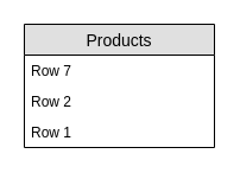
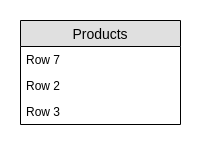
  <mxCell id="0" />
  <mxCell id="1" parent="0" />
  <mxCell id="2" value="Products" style="swimlane;fontStyle=0;childLayout=stackLayout;horizontal=1;startSize=26;fillColor=#e0e0e0;horizontalStack=0;resizeParent=1;resizeParentMax=0;resizeLast=0;collapsible=1;marginBottom=0;swimlaneFillColor=#ffffff;align=center;fontSize=14;" vertex="1" parent="1"><mxGeometry x="20" y="20" width="160" height="104" as="geometry"><mxRectangle x="20" y="30" width="70" height="26" as="alternateBounds" /></mxGeometry></mxCell>
  <mxCell id="3" value="Row 7" style="text;strokeColor=none;fillColor=none;spacingLeft=4;spacingRight=4;overflow=hidden;rotatable=0;points=[[0,0.5],[1,0.5]];portConstraint=eastwest;fontSize=12;" vertex="1" parent="2"><mxGeometry y="26" width="160" height="26" as="geometry" /></mxCell>
  <mxCell id="4" value="Row 2" style="text;strokeColor=none;fillColor=none;spacingLeft=4;spacingRight=4;overflow=hidden;rotatable=0;points=[[0,0.5],[1,0.5]];portConstraint=eastwest;fontSize=12;" vertex="1" parent="2"><mxGeometry y="52" width="160" height="26" as="geometry" /></mxCell>
- <mxCell id="5" value="Row 1" style="text;strokeColor=none;fillColor=none;spacingLeft=4;spacingRight=4;overflow=hidden;rotatable=0;points=[[0,0.5],[1,0.5]];portConstraint=eastwest;fontSize=12;" vertex="1" parent="2"><mxGeometry y="78" width="160" height="26" as="geometry" /></mxCell>
+ <mxCell id="5" value="Row 3" style="text;strokeColor=none;fillColor=none;spacingLeft=4;spacingRight=4;overflow=hidden;rotatable=0;points=[[0,0.5],[1,0.5]];portConstraint=eastwest;fontSize=12;" vertex="1" parent="2"><mxGeometry y="78" width="160" height="26" as="geometry" /></mxCell>
